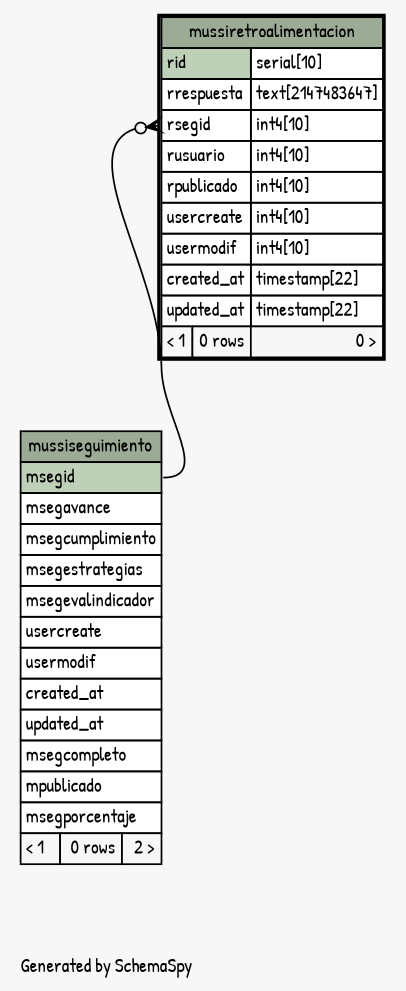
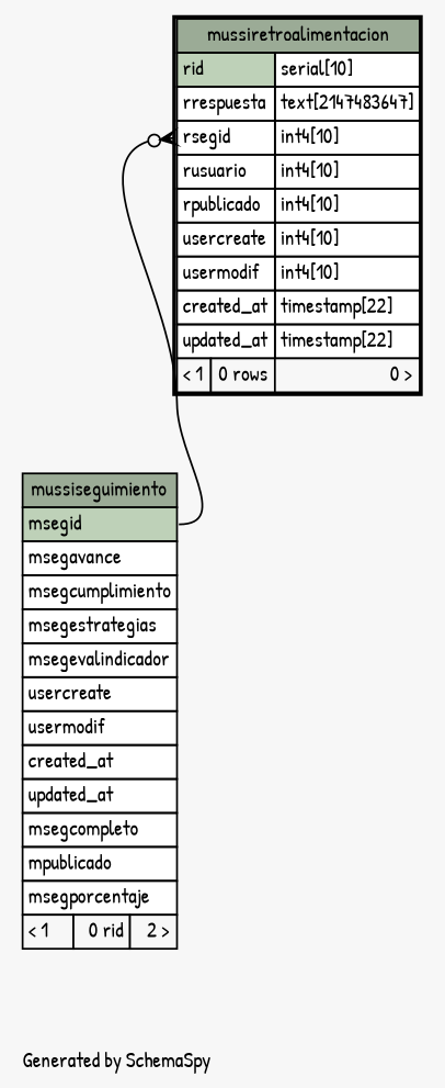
  digraph {
    bgcolor="#f7f7f7"
    fontname="Patrick Hand"
    fontsize=11
    label="\nGenerated by SchemaSpy"
    labeljust=l
    nodesep=0.18
    rankdir=TB
    ranksep=0.46
    node [fontname="Patrick Hand" fontsize=11 shape=plaintext]
    n1 [label=<     <TABLE BORDER="2" CELLBORDER="1" CELLSPACING="0" BGCOLOR="#ffffff">       <TR><TD COLSPAN="3" BGCOLOR="#9bab96" ALIGN="CENTER">mussiretroalimentacion</TD></TR>       <TR><TD PORT="rid" COLSPAN="2" BGCOLOR="#bed1b8" ALIGN="LEFT">rid</TD><TD PORT="rid.type" ALIGN="LEFT">serial[10]</TD></TR>       <TR><TD PORT="rrespuesta" COLSPAN="2" ALIGN="LEFT">rrespuesta</TD><TD PORT="rrespuesta.type" ALIGN="LEFT">text[2147483647]</TD></TR>       <TR><TD PORT="rsegid" COLSPAN="2" ALIGN="LEFT">rsegid</TD><TD PORT="rsegid.type" ALIGN="LEFT">int4[10]</TD></TR>       <TR><TD PORT="rusuario" COLSPAN="2" ALIGN="LEFT">rusuario</TD><TD PORT="rusuario.type" ALIGN="LEFT">int4[10]</TD></TR>       <TR><TD PORT="rpublicado" COLSPAN="2" ALIGN="LEFT">rpublicado</TD><TD PORT="rpublicado.type" ALIGN="LEFT">int4[10]</TD></TR>       <TR><TD PORT="usercreate" COLSPAN="2" ALIGN="LEFT">usercreate</TD><TD PORT="usercreate.type" ALIGN="LEFT">int4[10]</TD></TR>       <TR><TD PORT="usermodif" COLSPAN="2" ALIGN="LEFT">usermodif</TD><TD PORT="usermodif.type" ALIGN="LEFT">int4[10]</TD></TR>       <TR><TD PORT="created_at" COLSPAN="2" ALIGN="LEFT">created_at</TD><TD PORT="created_at.type" ALIGN="LEFT">timestamp[22]</TD></TR>       <TR><TD PORT="updated_at" COLSPAN="2" ALIGN="LEFT">updated_at</TD><TD PORT="updated_at.type" ALIGN="LEFT">timestamp[22]</TD></TR>       <TR><TD ALIGN="LEFT" BGCOLOR="#f7f7f7">&lt; 1</TD><TD ALIGN="RIGHT" BGCOLOR="#f7f7f7">0 rows</TD><TD ALIGN="RIGHT" BGCOLOR="#f7f7f7">0 &gt;</TD></TR>     </TABLE>>]
-   n2 [label=<     <TABLE BORDER="0" CELLBORDER="1" CELLSPACING="0" BGCOLOR="#ffffff">       <TR><TD COLSPAN="3" BGCOLOR="#9bab96" ALIGN="CENTER">mussiseguimiento</TD></TR>       <TR><TD PORT="msegid" COLSPAN="3" BGCOLOR="#bed1b8" ALIGN="LEFT">msegid</TD></TR>       <TR><TD PORT="msegavance" COLSPAN="3" ALIGN="LEFT">msegavance</TD></TR>       <TR><TD PORT="msegcumplimiento" COLSPAN="3" ALIGN="LEFT">msegcumplimiento</TD></TR>       <TR><TD PORT="msegestrategias" COLSPAN="3" ALIGN="LEFT">msegestrategias</TD></TR>       <TR><TD PORT="msegevalindicador" COLSPAN="3" ALIGN="LEFT">msegevalindicador</TD></TR>       <TR><TD PORT="usercreate" COLSPAN="3" ALIGN="LEFT">usercreate</TD></TR>       <TR><TD PORT="usermodif" COLSPAN="3" ALIGN="LEFT">usermodif</TD></TR>       <TR><TD PORT="created_at" COLSPAN="3" ALIGN="LEFT">created_at</TD></TR>       <TR><TD PORT="updated_at" COLSPAN="3" ALIGN="LEFT">updated_at</TD></TR>       <TR><TD PORT="msegcompleto" COLSPAN="3" ALIGN="LEFT">msegcompleto</TD></TR>       <TR><TD PORT="mpublicado" COLSPAN="3" ALIGN="LEFT">mpublicado</TD></TR>       <TR><TD PORT="msegporcentaje" COLSPAN="3" ALIGN="LEFT">msegporcentaje</TD></TR>       <TR><TD ALIGN="LEFT" BGCOLOR="#f7f7f7">&lt; 1</TD><TD ALIGN="RIGHT" BGCOLOR="#f7f7f7">0 rows</TD><TD ALIGN="RIGHT" BGCOLOR="#f7f7f7">2 &gt;</TD></TR>     </TABLE>>]
+   n2 [label=<     <TABLE BORDER="0" CELLBORDER="1" CELLSPACING="0" BGCOLOR="#ffffff">       <TR><TD COLSPAN="3" BGCOLOR="#9bab96" ALIGN="CENTER">mussiseguimiento</TD></TR>       <TR><TD PORT="msegid" COLSPAN="3" BGCOLOR="#bed1b8" ALIGN="LEFT">msegid</TD></TR>       <TR><TD PORT="msegavance" COLSPAN="3" ALIGN="LEFT">msegavance</TD></TR>       <TR><TD PORT="msegcumplimiento" COLSPAN="3" ALIGN="LEFT">msegcumplimiento</TD></TR>       <TR><TD PORT="msegestrategias" COLSPAN="3" ALIGN="LEFT">msegestrategias</TD></TR>       <TR><TD PORT="msegevalindicador" COLSPAN="3" ALIGN="LEFT">msegevalindicador</TD></TR>       <TR><TD PORT="usercreate" COLSPAN="3" ALIGN="LEFT">usercreate</TD></TR>       <TR><TD PORT="usermodif" COLSPAN="3" ALIGN="LEFT">usermodif</TD></TR>       <TR><TD PORT="created_at" COLSPAN="3" ALIGN="LEFT">created_at</TD></TR>       <TR><TD PORT="updated_at" COLSPAN="3" ALIGN="LEFT">updated_at</TD></TR>       <TR><TD PORT="msegcompleto" COLSPAN="3" ALIGN="LEFT">msegcompleto</TD></TR>       <TR><TD PORT="mpublicado" COLSPAN="3" ALIGN="LEFT">mpublicado</TD></TR>       <TR><TD PORT="msegporcentaje" COLSPAN="3" ALIGN="LEFT">msegporcentaje</TD></TR>       <TR><TD ALIGN="LEFT" BGCOLOR="#f7f7f7">&lt; 1</TD><TD ALIGN="RIGHT" BGCOLOR="#f7f7f7">0 rid</TD><TD ALIGN="RIGHT" BGCOLOR="#f7f7f7">2 &gt;</TD></TR>     </TABLE>>]
    n1 -> n2 [arrowhead=none arrowsize=0.8 arrowtail=crowodot dir=back headport="msegid:e" tailport="rsegid:w" fontname="Patrick Hand"]
  }
